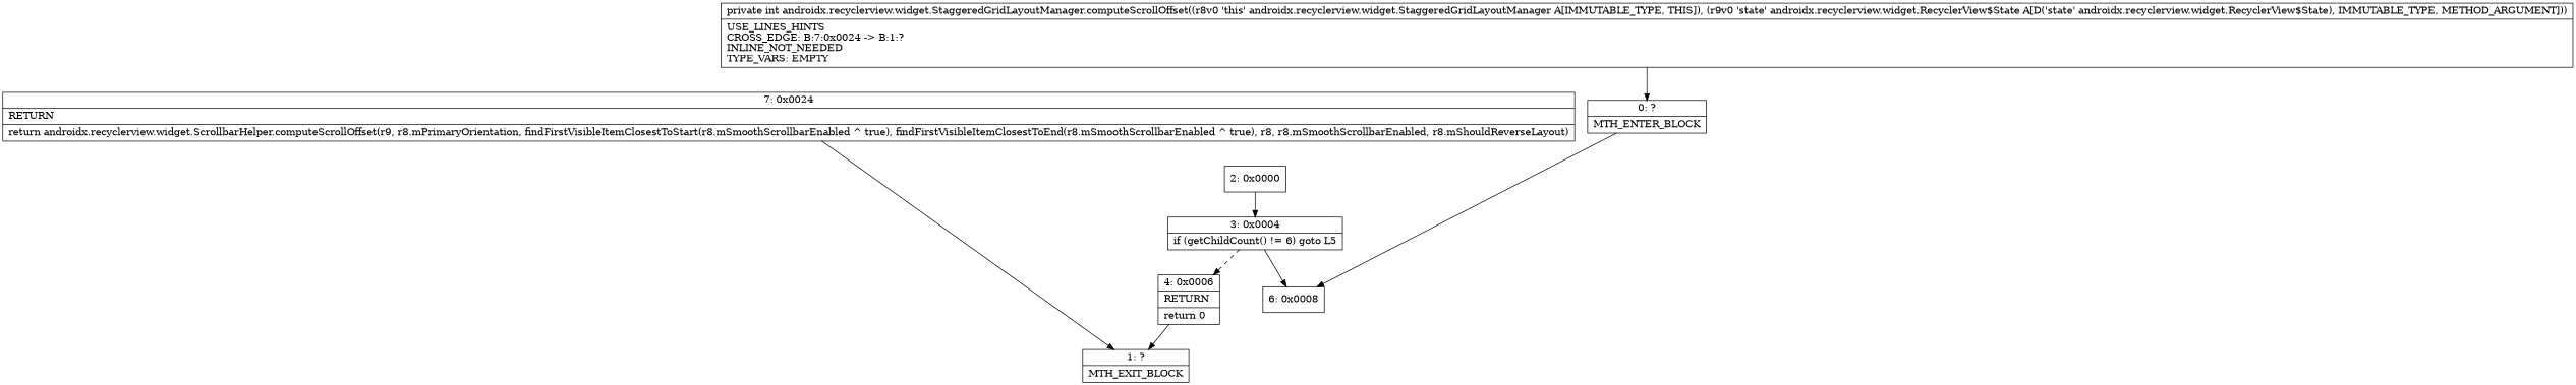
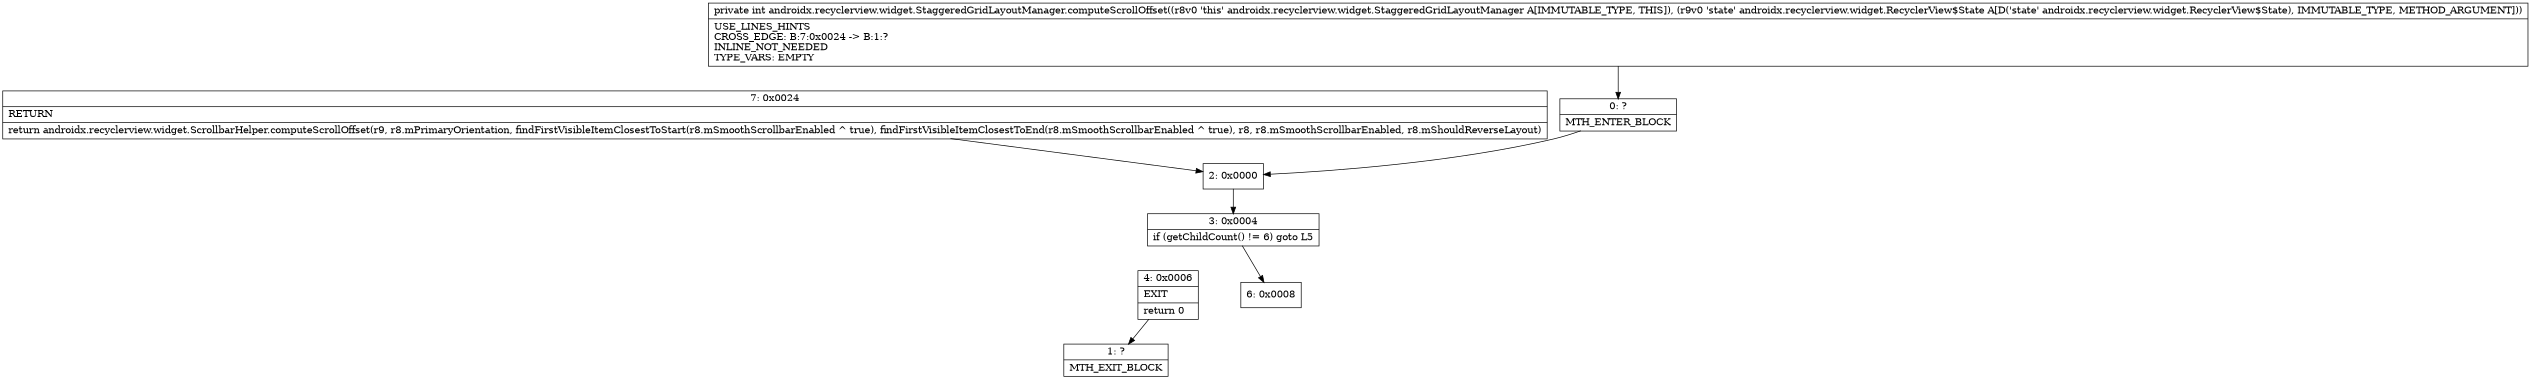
  digraph {
    node [shape=record]
    n1 [label="{0\:\ ?|MTH_ENTER_BLOCK\l}"]
    n2 [label="{2\:\ 0x0000}"]
    n3 [label="{3\:\ 0x0004|if (getChildCount() != 6) goto L5\l}"]
-   n4 [label="{4\:\ 0x0006|RETURN\l|return 0\l}"]
+   n4 [label="{4\:\ 0x0006|EXIT\l|return 0\l}"]
    n5 [label="{6\:\ 0x0008}"]
    n6 [label="{1\:\ ?|MTH_EXIT_BLOCK\l}"]
    n7 [label="{7\:\ 0x0024|RETURN\l|return androidx.recyclerview.widget.ScrollbarHelper.computeScrollOffset(r9, r8.mPrimaryOrientation, findFirstVisibleItemClosestToStart(r8.mSmoothScrollbarEnabled ^ true), findFirstVisibleItemClosestToEnd(r8.mSmoothScrollbarEnabled ^ true), r8, r8.mSmoothScrollbarEnabled, r8.mShouldReverseLayout)\l}"]
    n8 [label="{private int androidx.recyclerview.widget.StaggeredGridLayoutManager.computeScrollOffset((r8v0 'this' androidx.recyclerview.widget.StaggeredGridLayoutManager A[IMMUTABLE_TYPE, THIS]), (r9v0 'state' androidx.recyclerview.widget.RecyclerView$State A[D('state' androidx.recyclerview.widget.RecyclerView$State), IMMUTABLE_TYPE, METHOD_ARGUMENT]))  | USE_LINES_HINTS\lCROSS_EDGE: B:7:0x0024 \-\> B:1:?\lINLINE_NOT_NEEDED\lTYPE_VARS: EMPTY\l}"]
-   n1 -> n5
+   n1 -> n2
    n2 -> n3
-   n3 -> n4 [style=dashed]
    n3 -> n5
    n4 -> n6
-   n7 -> n6
+   n7 -> n2
    n8 -> n1
  }
